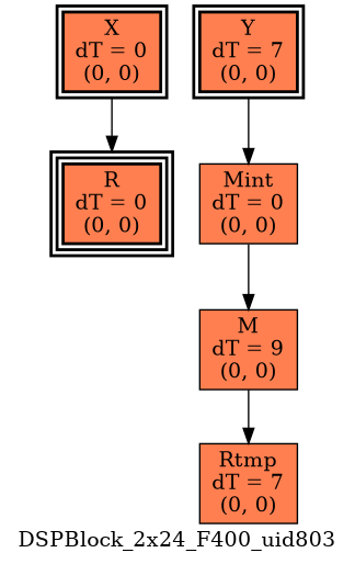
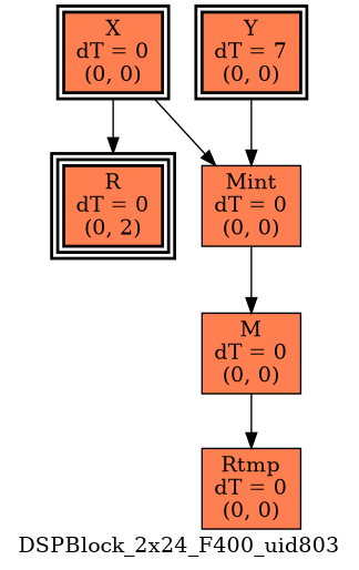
  digraph {
    label=DSPBlock_2x24_F400_uid803
    labeljust=right
    labelloc=bottom
    nodesep=0.25
    ranksep=0.5
    node [color=black fillcolor=coral peripheries=1 shape=box style="bold, filled"]
    edge [arrowhead=normal arrowsize=1.0 arrowtail=normal color=black dir=forward]
    n1 [label="X\ndT = 0\n(0, 0)" peripheries=2]
    n2 [label="Y\ndT = 7\n(0, 0)" peripheries=2]
-   n3 [label="R\ndT = 0\n(0, 0)" peripheries=3]
+   n3 [label="R\ndT = 0\n(0, 2)" peripheries=3]
    n4 [label="Mint\ndT = 0\n(0, 0)" style=filled]
-   n5 [label="M\ndT = 9\n(0, 0)" style=filled]
-   n6 [label="Rtmp\ndT = 7\n(0, 0)" style=filled]
+   n5 [label="M\ndT = 0\n(0, 0)" style=filled]
+   n6 [label="Rtmp\ndT = 0\n(0, 0)" style=filled]
    subgraph sub_1 {
      rank=same
      n1
      n2
    }
    subgraph sub_2 {
      rank=same
      n3
    }
    n1 -> n3
+   n1 -> n4
    n2 -> n4
    n4 -> n5
    n5 -> n6
  }
